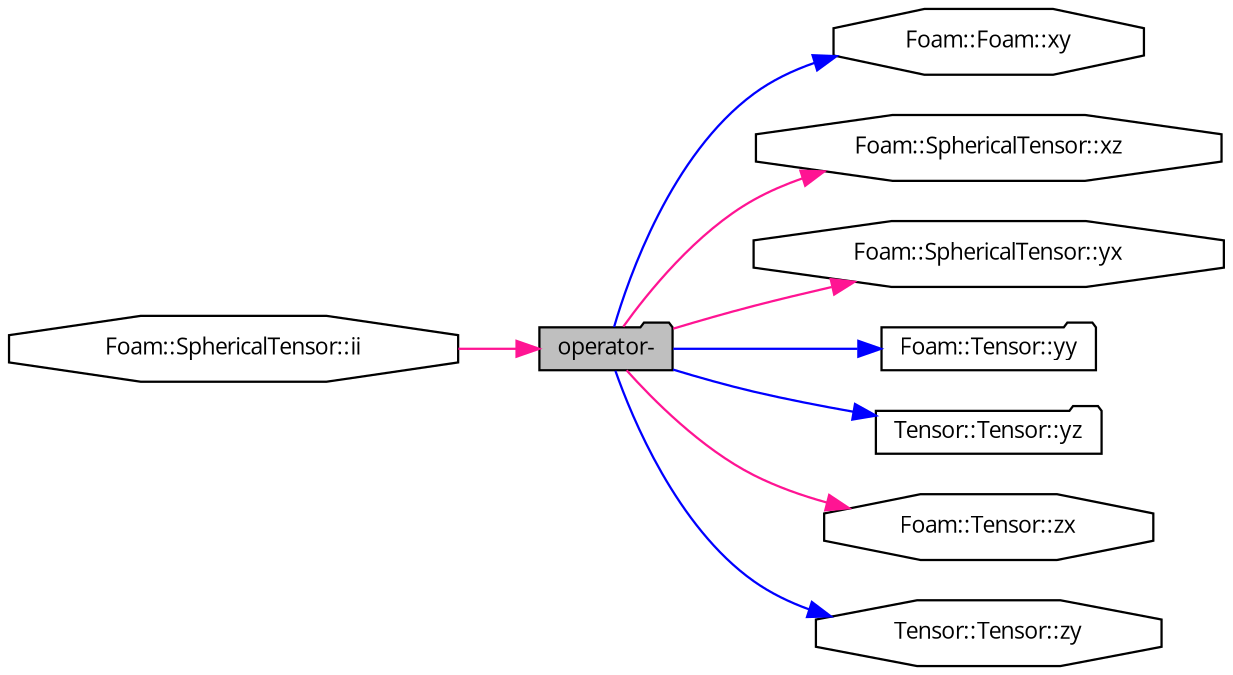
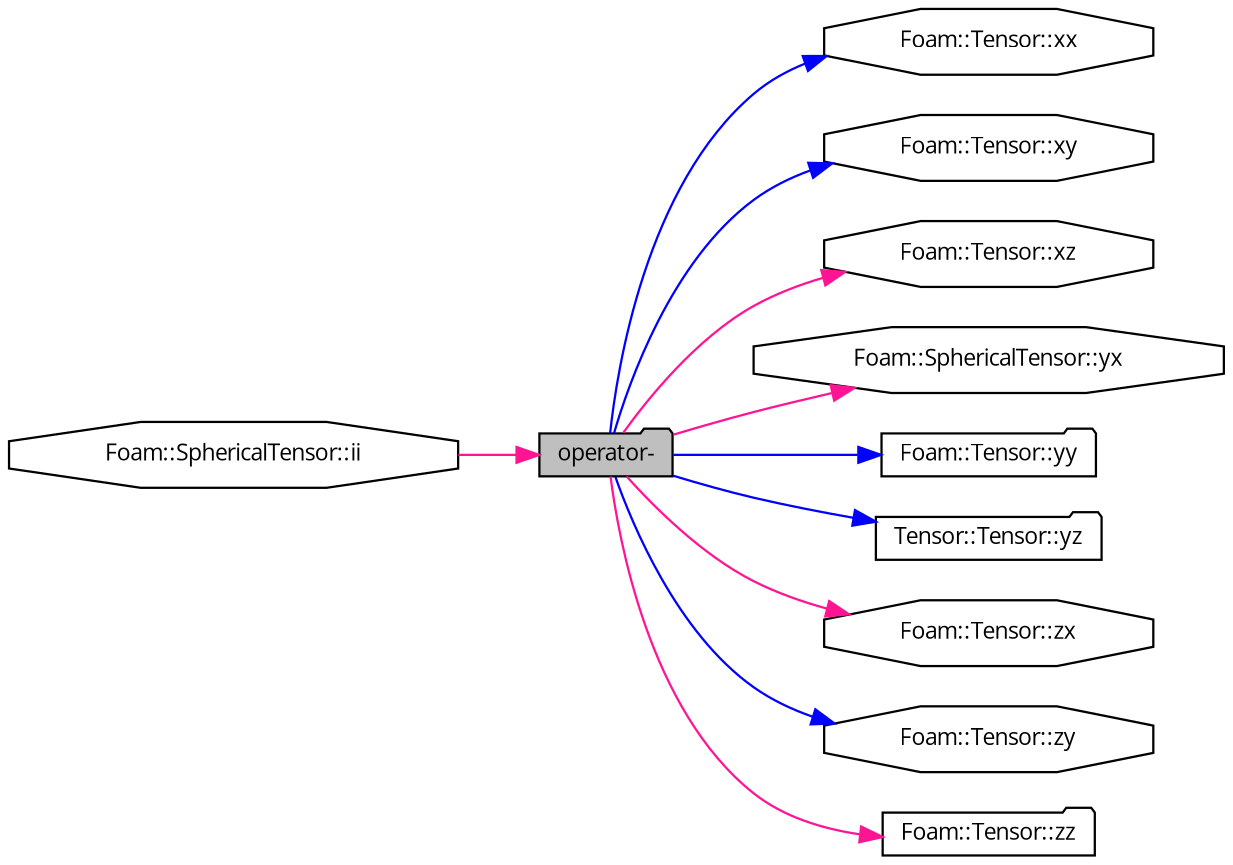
  digraph {
    fontname="Open Sans"
    rankdir=LR
    node [color=black fontname="Open Sans" fontsize=10 shape=octagon]
    edge [color=blue fontname="Open Sans" fontsize=10 labelfontname=Helvetica labelfontsize=10 style=solid]
    n1 [fillcolor=grey75 fontcolor=black height=0.2 label="operator-" shape=folder style=filled width=0.4]
-   n3 [height=0.2 label="Foam::Foam::xy" width=0.4]
-   n4 [height=0.2 label="Foam::SphericalTensor::xz" width=0.4]
+   n2 [height=0.2 label="Foam::Tensor::xx" width=0.4]
+   n3 [height=0.2 label="Foam::Tensor::xy" width=0.4]
+   n4 [height=0.2 label="Foam::Tensor::xz" width=0.4]
    n5 [height=0.2 label="Foam::SphericalTensor::yx" width=0.4]
    n6 [height=0.2 label="Foam::Tensor::yy" shape=folder width=0.4]
    n7 [height=0.2 label="Tensor::Tensor::yz" shape=folder width=0.4]
    n8 [height=0.2 label="Foam::Tensor::zx" width=0.4]
-   n9 [height=0.2 label="Tensor::Tensor::zy" width=0.4]
+   n9 [height=0.2 label="Foam::Tensor::zy" width=0.4]
+   n10 [height=0.2 label="Foam::Tensor::zz" shape=folder width=0.4]
    n11 [height=0.2 label="Foam::SphericalTensor::ii" width=0.4]
+   n1 -> n2
    n1 -> n3
    n1 -> n4 [color=deeppink]
    n1 -> n5 [color=deeppink]
    n1 -> n6
    n1 -> n7
    n1 -> n8 [color=deeppink]
    n1 -> n9
+   n1 -> n10 [color=deeppink]
    n11 -> n1 [color=deeppink]
  }
